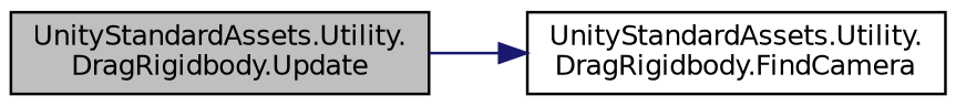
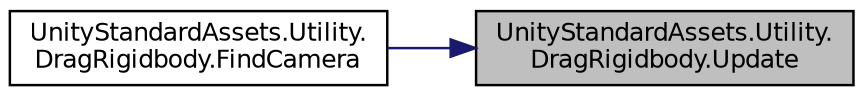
  digraph {
    rankdir=LR
    node [color=black fontname=Helvetica fontsize=10 shape=record style=filled]
    n1 [fillcolor=grey75 fontcolor=black height=0.2 label="UnityStandardAssets.Utility.\lDragRigidbody.Update" width=0.4]
    n2 [fillcolor=white height=0.2 label="UnityStandardAssets.Utility.\lDragRigidbody.FindCamera" width=0.4]
-   n1 -> n2 [color=midnightblue fontname=Helvetica fontsize=10 labelfontname=Helvetica labelfontsize=10 style=solid]
+   n2 -> n1 [color=midnightblue fontname=Helvetica fontsize=10 labelfontname=Helvetica labelfontsize=10 style=solid]
  }
